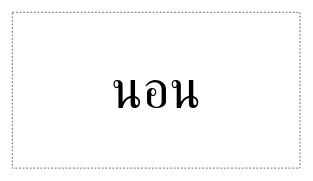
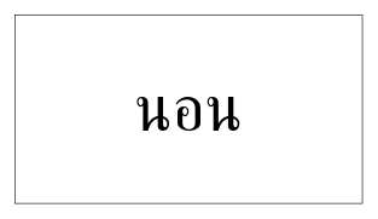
  <mxCell id="0" />
  <mxCell id="1" parent="0" />
- <mxCell id="2" value="&lt;font style=&quot;font-size: 87px&quot;&gt;นอน&lt;/font&gt;" style="rounded=0;whiteSpace=wrap;html=1;dashed=1;" parent="1" vertex="1"><mxGeometry x="20" y="20" width="480" height="260" as="geometry" /></mxCell>
+ <mxCell id="2" value="&lt;font style=&quot;font-size: 87px&quot;&gt;นอน&lt;/font&gt;" style="rounded=0;whiteSpace=wrap;html=1;" parent="1" vertex="1"><mxGeometry x="20" y="20" width="480" height="260" as="geometry" /></mxCell>
